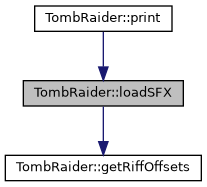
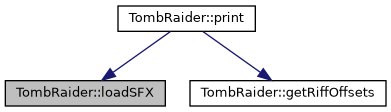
  digraph {
    rankdir=TB
    node [color=black fillcolor=white fontname=Helvetica fontsize=10 shape=record style=filled]
    edge [color=midnightblue fontname=Helvetica fontsize=10 labelfontname=Helvetica labelfontsize=10 style=solid]
    n1 [fillcolor=grey75 fontcolor=black height=0.2 label="TombRaider::loadSFX" width=0.4]
    n2 [height=0.2 label="TombRaider::getRiffOffsets" width=0.4]
    n3 [height=0.2 label="TombRaider::print" width=0.4]
-   n1 -> n2
+   n3 -> n2
    n3 -> n1
  }
